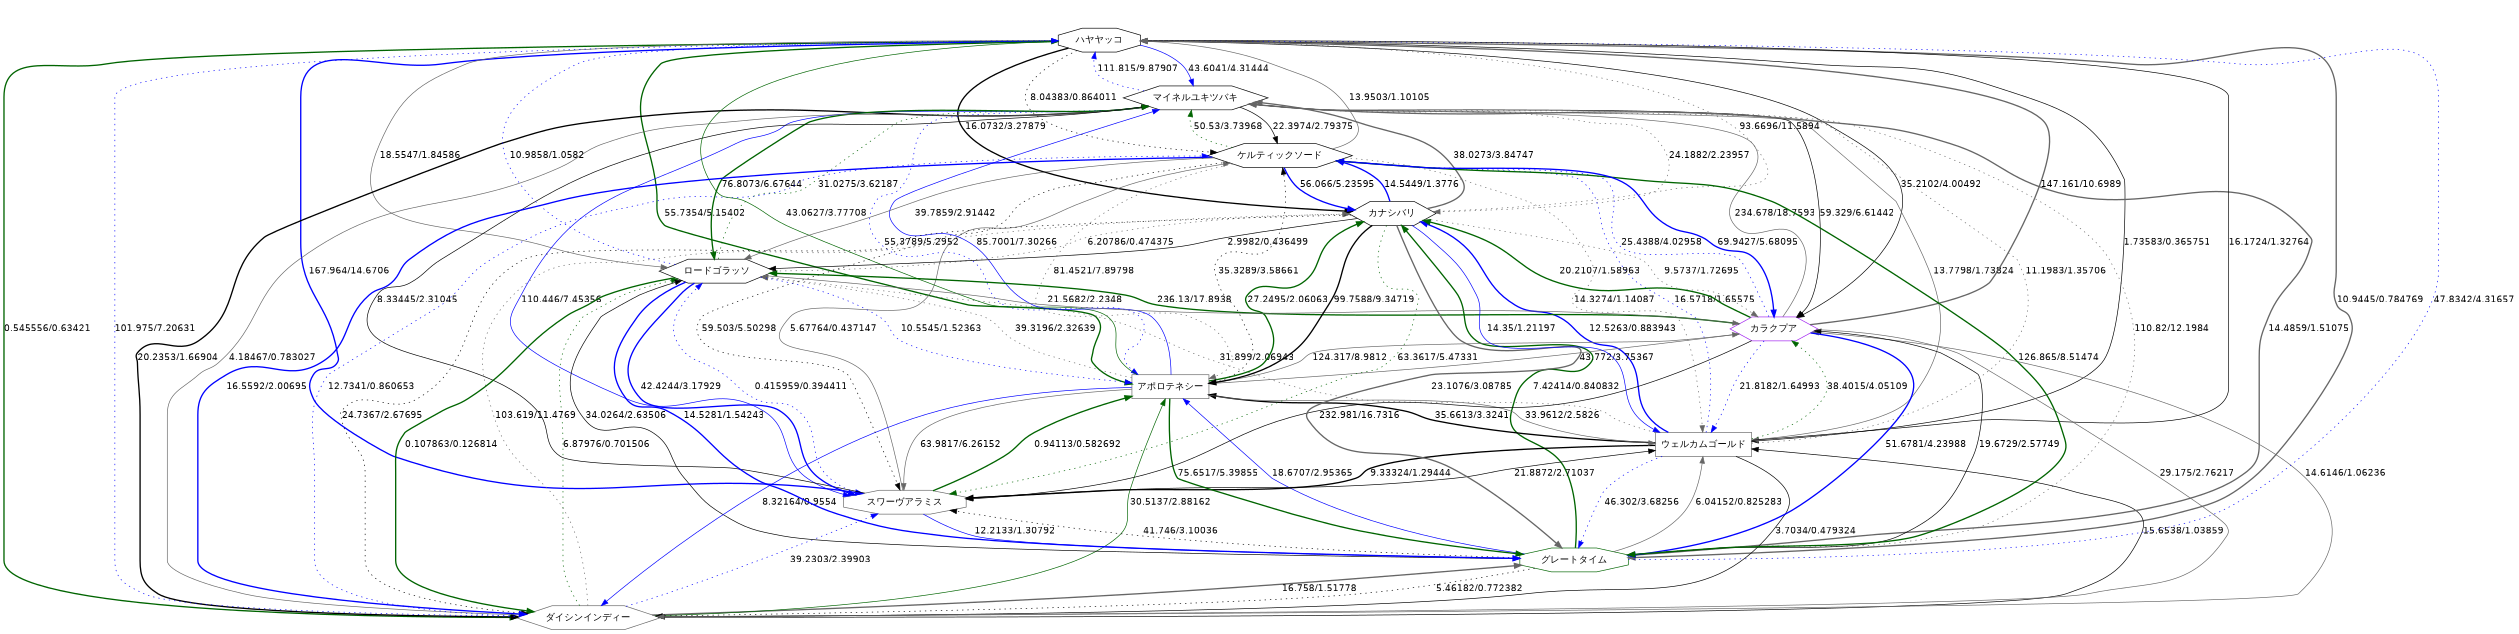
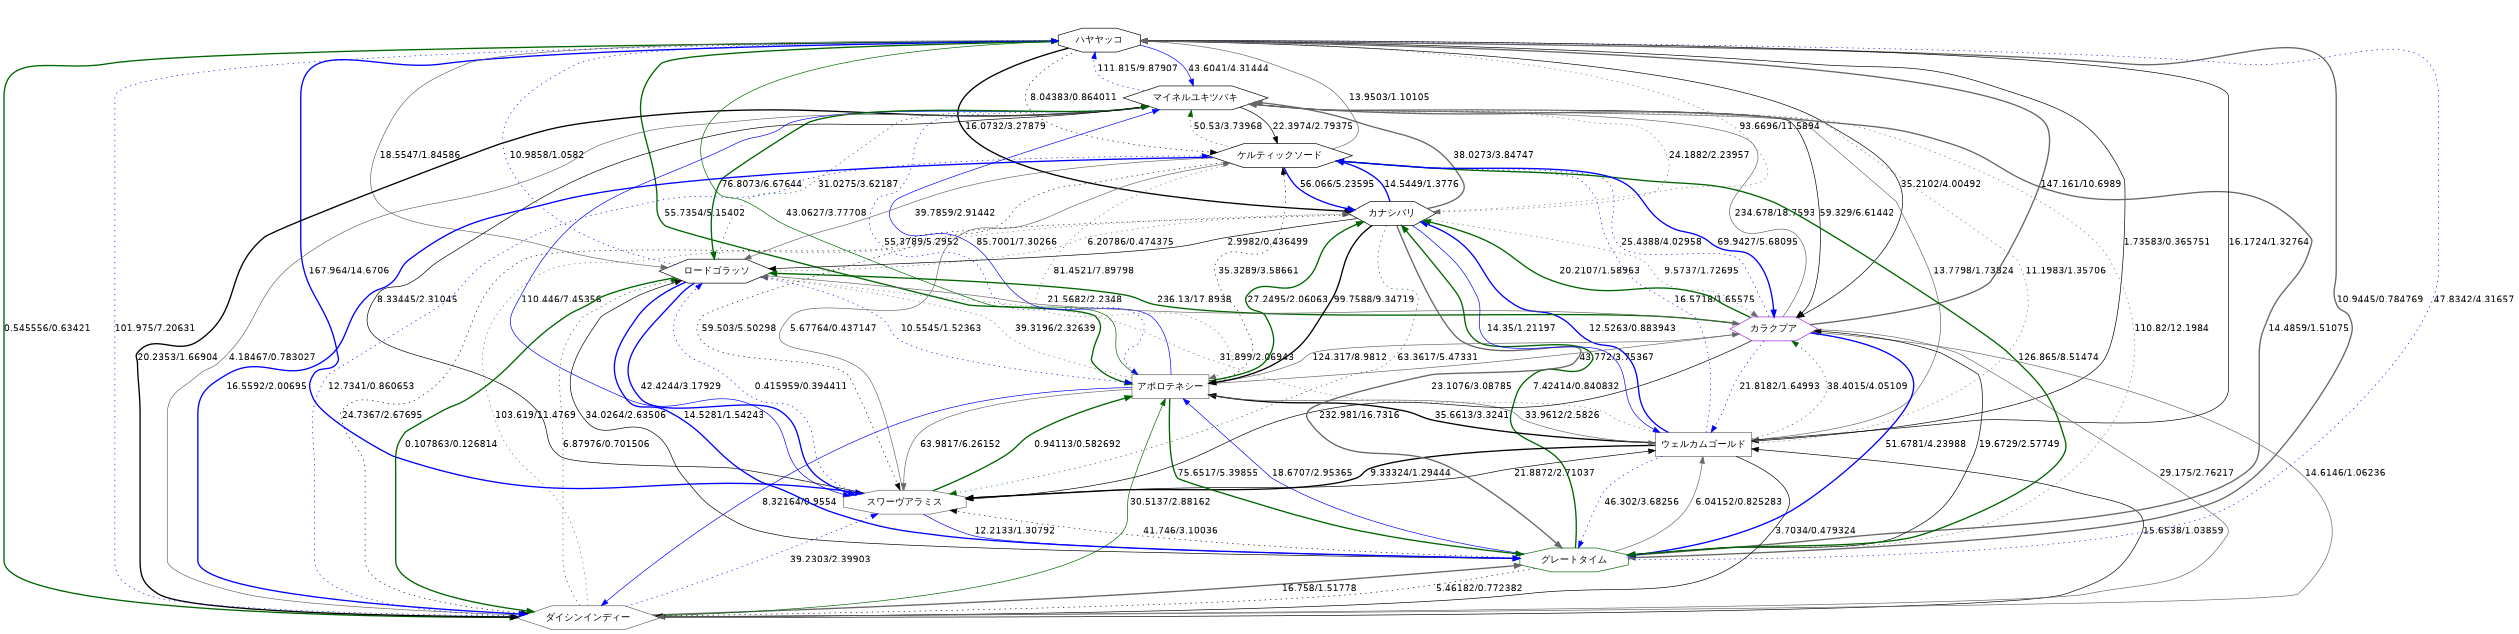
  digraph {
    fontname="DejaVu Sans"
    node [color=black fontname="DejaVu Sans" shape=hexagon]
    edge [color=gray40 fontname="DejaVu Sans" style=solid]
    n1 [label="ハヤヤッコ" shape=octagon]
    n2 [label="マイネルユキツバキ"]
    n3 [color=gray40 label="ダイシンインディー"]
    n4 [color=darkgreen label="グレートタイム" shape=octagon]
    n5 [color=gray40 label="スワーヴアラミス" shape=octagon]
    n6 [color=gray40 label="ウェルカムゴールド" shape=box]
    n7 [color=gray40 label="アポロテネシー" shape=box]
    n8 [color=purple label="カラクプア"]
    n9 [label="ロードゴラッソ"]
    n10 [label="カナシバリ"]
    n11 [label="ケルティックソード"]
    n1 -> n2 [color=blue label="43.6041/4.31444"]
    n1 -> n3 [color=darkgreen label="0.545556/0.63421" style=bold]
    n1 -> n4 [label="10.9445/0.784769" style=bold]
    n1 -> n5 [color=blue label="167.964/14.6706" style=bold]
    n1 -> n6 [color=black label="1.73583/0.365751"]
    n1 -> n7 [color=darkgreen label="55.7354/5.15402" style=bold]
    n1 -> n8 [color=black label="35.2102/4.00492"]
    n1 -> n9 [label="18.5547/1.84586"]
    n1 -> n10 [color=black label="16.0732/3.27879" style=bold]
    n1 -> n11 [color=black label="8.04383/0.864011" style=dotted]
    n2 -> n1 [color=blue label="111.815/9.87907" style=dotted]
    n2 -> n3 [color=black label="20.2353/1.66904" style=bold]
    n2 -> n4 [label="110.82/12.1984" style=dotted]
    n2 -> n5 [color=blue label="110.446/7.45356"]
    n2 -> n6 [label="13.7798/1.73824"]
    n2 -> n7 [color=blue label="55.3789/5.2952" style=dotted]
    n2 -> n8 [color=black label="59.329/6.61442"]
    n2 -> n9 [color=darkgreen label="76.8073/6.67644" style=bold]
    n2 -> n10 [label="24.1882/2.23957" style=dotted]
    n2 -> n11 [color=black label="22.3974/2.79375"]
    n3 -> n1 [color=blue label="101.975/7.20631" style=dotted]
    n3 -> n2 [label="4.18467/0.783027"]
    n3 -> n4 [label="16.758/1.51778" style=bold]
    n3 -> n5 [color=blue label="39.2303/2.39903" style=dotted]
    n3 -> n6 [color=black label="15.6538/1.03859"]
    n3 -> n7 [color=darkgreen label="30.5137/2.88162"]
    n3 -> n8 [label="14.6146/1.06236"]
    n3 -> n9 [color=darkgreen label="6.87976/0.701506" style=dotted]
    n3 -> n10 [label="103.619/11.4769" style=dotted]
    n3 -> n11 [color=blue label="12.7341/0.860653" style=dotted]
    n4 -> n1 [color=blue label="47.8342/4.31657" style=dotted]
    n4 -> n2 [label="14.4859/1.51075" style=bold]
    n4 -> n3 [color=black label="5.46182/0.772382" style=dotted]
    n4 -> n5 [color=black label="41.746/3.10036" style=dotted]
    n4 -> n6 [label="6.04152/0.825283"]
    n4 -> n7 [color=blue label="18.6707/2.95365"]
    n4 -> n8 [color=black label="19.6729/2.57749"]
    n4 -> n9 [color=black label="34.0264/2.63506"]
    n4 -> n10 [color=darkgreen label="7.42414/0.840832" style=bold]
    n5 -> n2 [color=black label="8.33445/2.31045"]
    n5 -> n4 [color=blue label="12.2133/1.30792"]
    n5 -> n6 [color=black label="21.8872/2.71037"]
    n5 -> n7 [color=darkgreen label="0.94113/0.582692" style=bold]
    n5 -> n9 [color=blue label="0.415959/0.394411" style=dotted]
    n5 -> n11 [label="5.67764/0.437147"]
    n6 -> n1 [color=black label="16.1724/1.32764"]
    n6 -> n2 [label="11.1983/1.35706" style=dotted]
    n6 -> n3 [color=black label="3.7034/0.479324"]
    n6 -> n4 [color=blue label="46.302/3.68256" style=dotted]
    n6 -> n5 [color=black label="9.33324/1.29444" style=bold]
    n6 -> n7 [color=black label="35.6613/3.3241" style=bold]
    n6 -> n8 [color=darkgreen label="38.4015/4.05109" style=dotted]
    n6 -> n9 [label="31.899/2.06943" style=dotted]
    n6 -> n10 [color=blue label="12.5263/0.883943" style=bold]
    n6 -> n11 [color=blue label="16.5718/1.65575" style=dotted]
    n7 -> n1 [color=darkgreen label="43.0627/3.77708"]
    n7 -> n2 [color=blue label="85.7001/7.30266"]
    n7 -> n3 [color=blue label="8.32164/0.9554"]
    n7 -> n4 [color=darkgreen label="75.6517/5.39855" style=bold]
    n7 -> n5 [label="63.9817/6.26152"]
    n7 -> n6 [label="33.9612/2.5826"]
    n7 -> n8 [label="43.772/3.75367"]
    n7 -> n9 [label="39.3196/2.32639" style=dotted]
    n7 -> n10 [color=darkgreen label="27.2495/2.06063" style=bold]
    n7 -> n11 [color=black label="35.3289/3.58661" style=dotted]
    n8 -> n1 [label="147.161/10.6989" style=bold]
    n8 -> n2 [label="234.678/18.7593"]
    n8 -> n3 [label="29.175/2.76217"]
    n8 -> n4 [color=blue label="51.6781/4.23988" style=bold]
    n8 -> n5 [color=black label="232.981/16.7316"]
    n8 -> n6 [color=blue label="21.8182/1.64993" style=dotted]
    n8 -> n7 [label="124.317/8.9812"]
    n8 -> n9 [color=darkgreen label="236.13/17.8938" style=bold]
    n8 -> n10 [color=darkgreen label="20.2107/1.58963" style=bold]
    n8 -> n11 [color=blue label="25.4388/4.02958" style=dotted]
    n9 -> n1 [color=blue label="10.9858/1.0582" style=dotted]
    n9 -> n2 [color=darkgreen label="31.0275/3.62187" style=dotted]
    n9 -> n3 [color=darkgreen label="0.107863/0.126814" style=bold]
    n9 -> n4 [color=blue label="14.5281/1.54243" style=bold]
    n9 -> n5 [color=blue label="42.4244/3.17929" style=bold]
    n9 -> n7 [color=blue label="10.5545/1.52363" style=dotted]
    n9 -> n8 [label="21.5682/2.2348"]
    n9 -> n10 [label="6.20786/0.474375" style=dotted]
    n10 -> n1 [label="93.6696/11.5894" style=dotted]
    n10 -> n2 [label="38.0273/3.84747" style=bold]
    n10 -> n3 [color=black label="24.7367/2.67695" style=dotted]
    n10 -> n4 [label="23.1076/3.08785" style=bold]
    n10 -> n5 [color=darkgreen label="63.3617/5.47331" style=dotted]
    n10 -> n6 [color=blue label="14.35/1.21197"]
    n10 -> n7 [color=black label="99.7588/9.34719" style=bold]
    n10 -> n8 [label="9.5737/1.72695" style=dotted]
    n10 -> n9 [color=black label="2.9982/0.436499"]
    n10 -> n11 [color=blue label="14.5449/1.3776" style=bold]
    n11 -> n1 [label="13.9503/1.10105"]
    n11 -> n2 [color=darkgreen label="50.53/3.73968" style=dotted]
    n11 -> n3 [color=blue label="16.5592/2.00695" style=bold]
    n11 -> n4 [color=darkgreen label="126.865/8.51474" style=bold]
    n11 -> n5 [color=black label="59.503/5.50298" style=dotted]
-   n11 -> n6 [label="14.3274/1.14087" style=dotted]
    n11 -> n7 [label="81.4521/7.89798" style=dotted]
    n11 -> n8 [color=blue label="69.9427/5.68095" style=bold]
    n11 -> n9 [label="39.7859/2.91442"]
    n11 -> n10 [color=blue label="56.066/5.23595" style=bold]
  }
